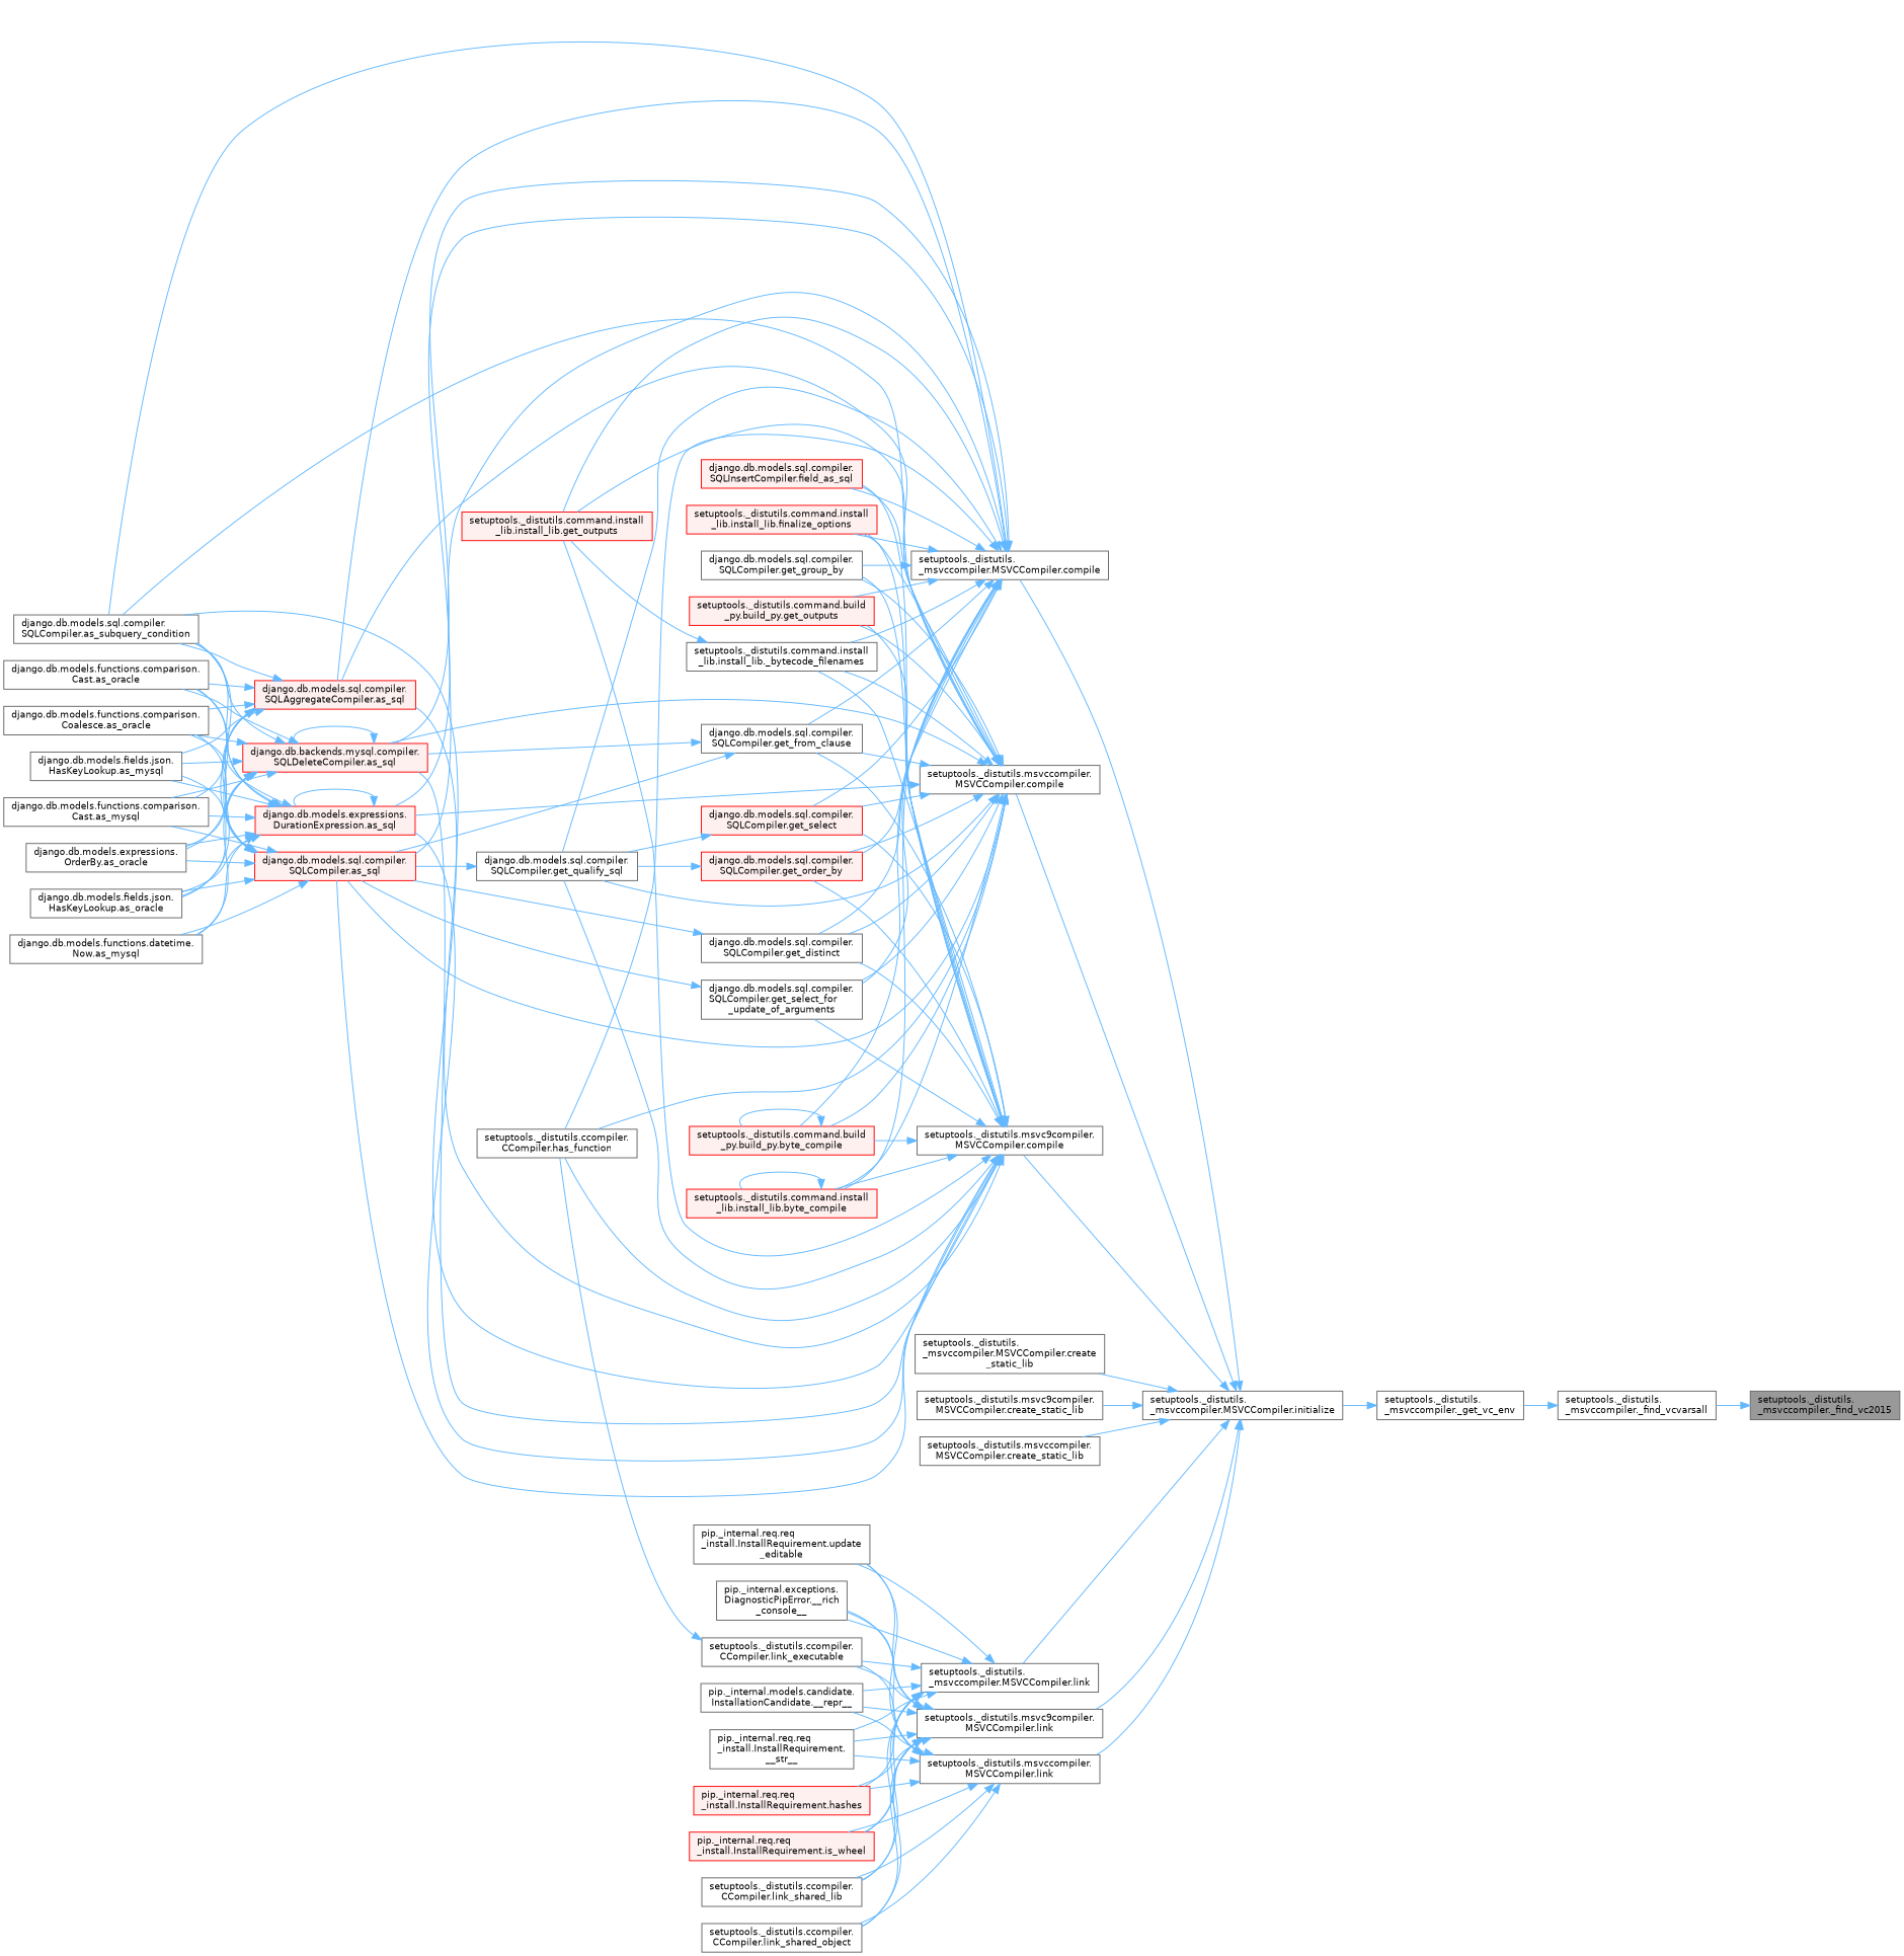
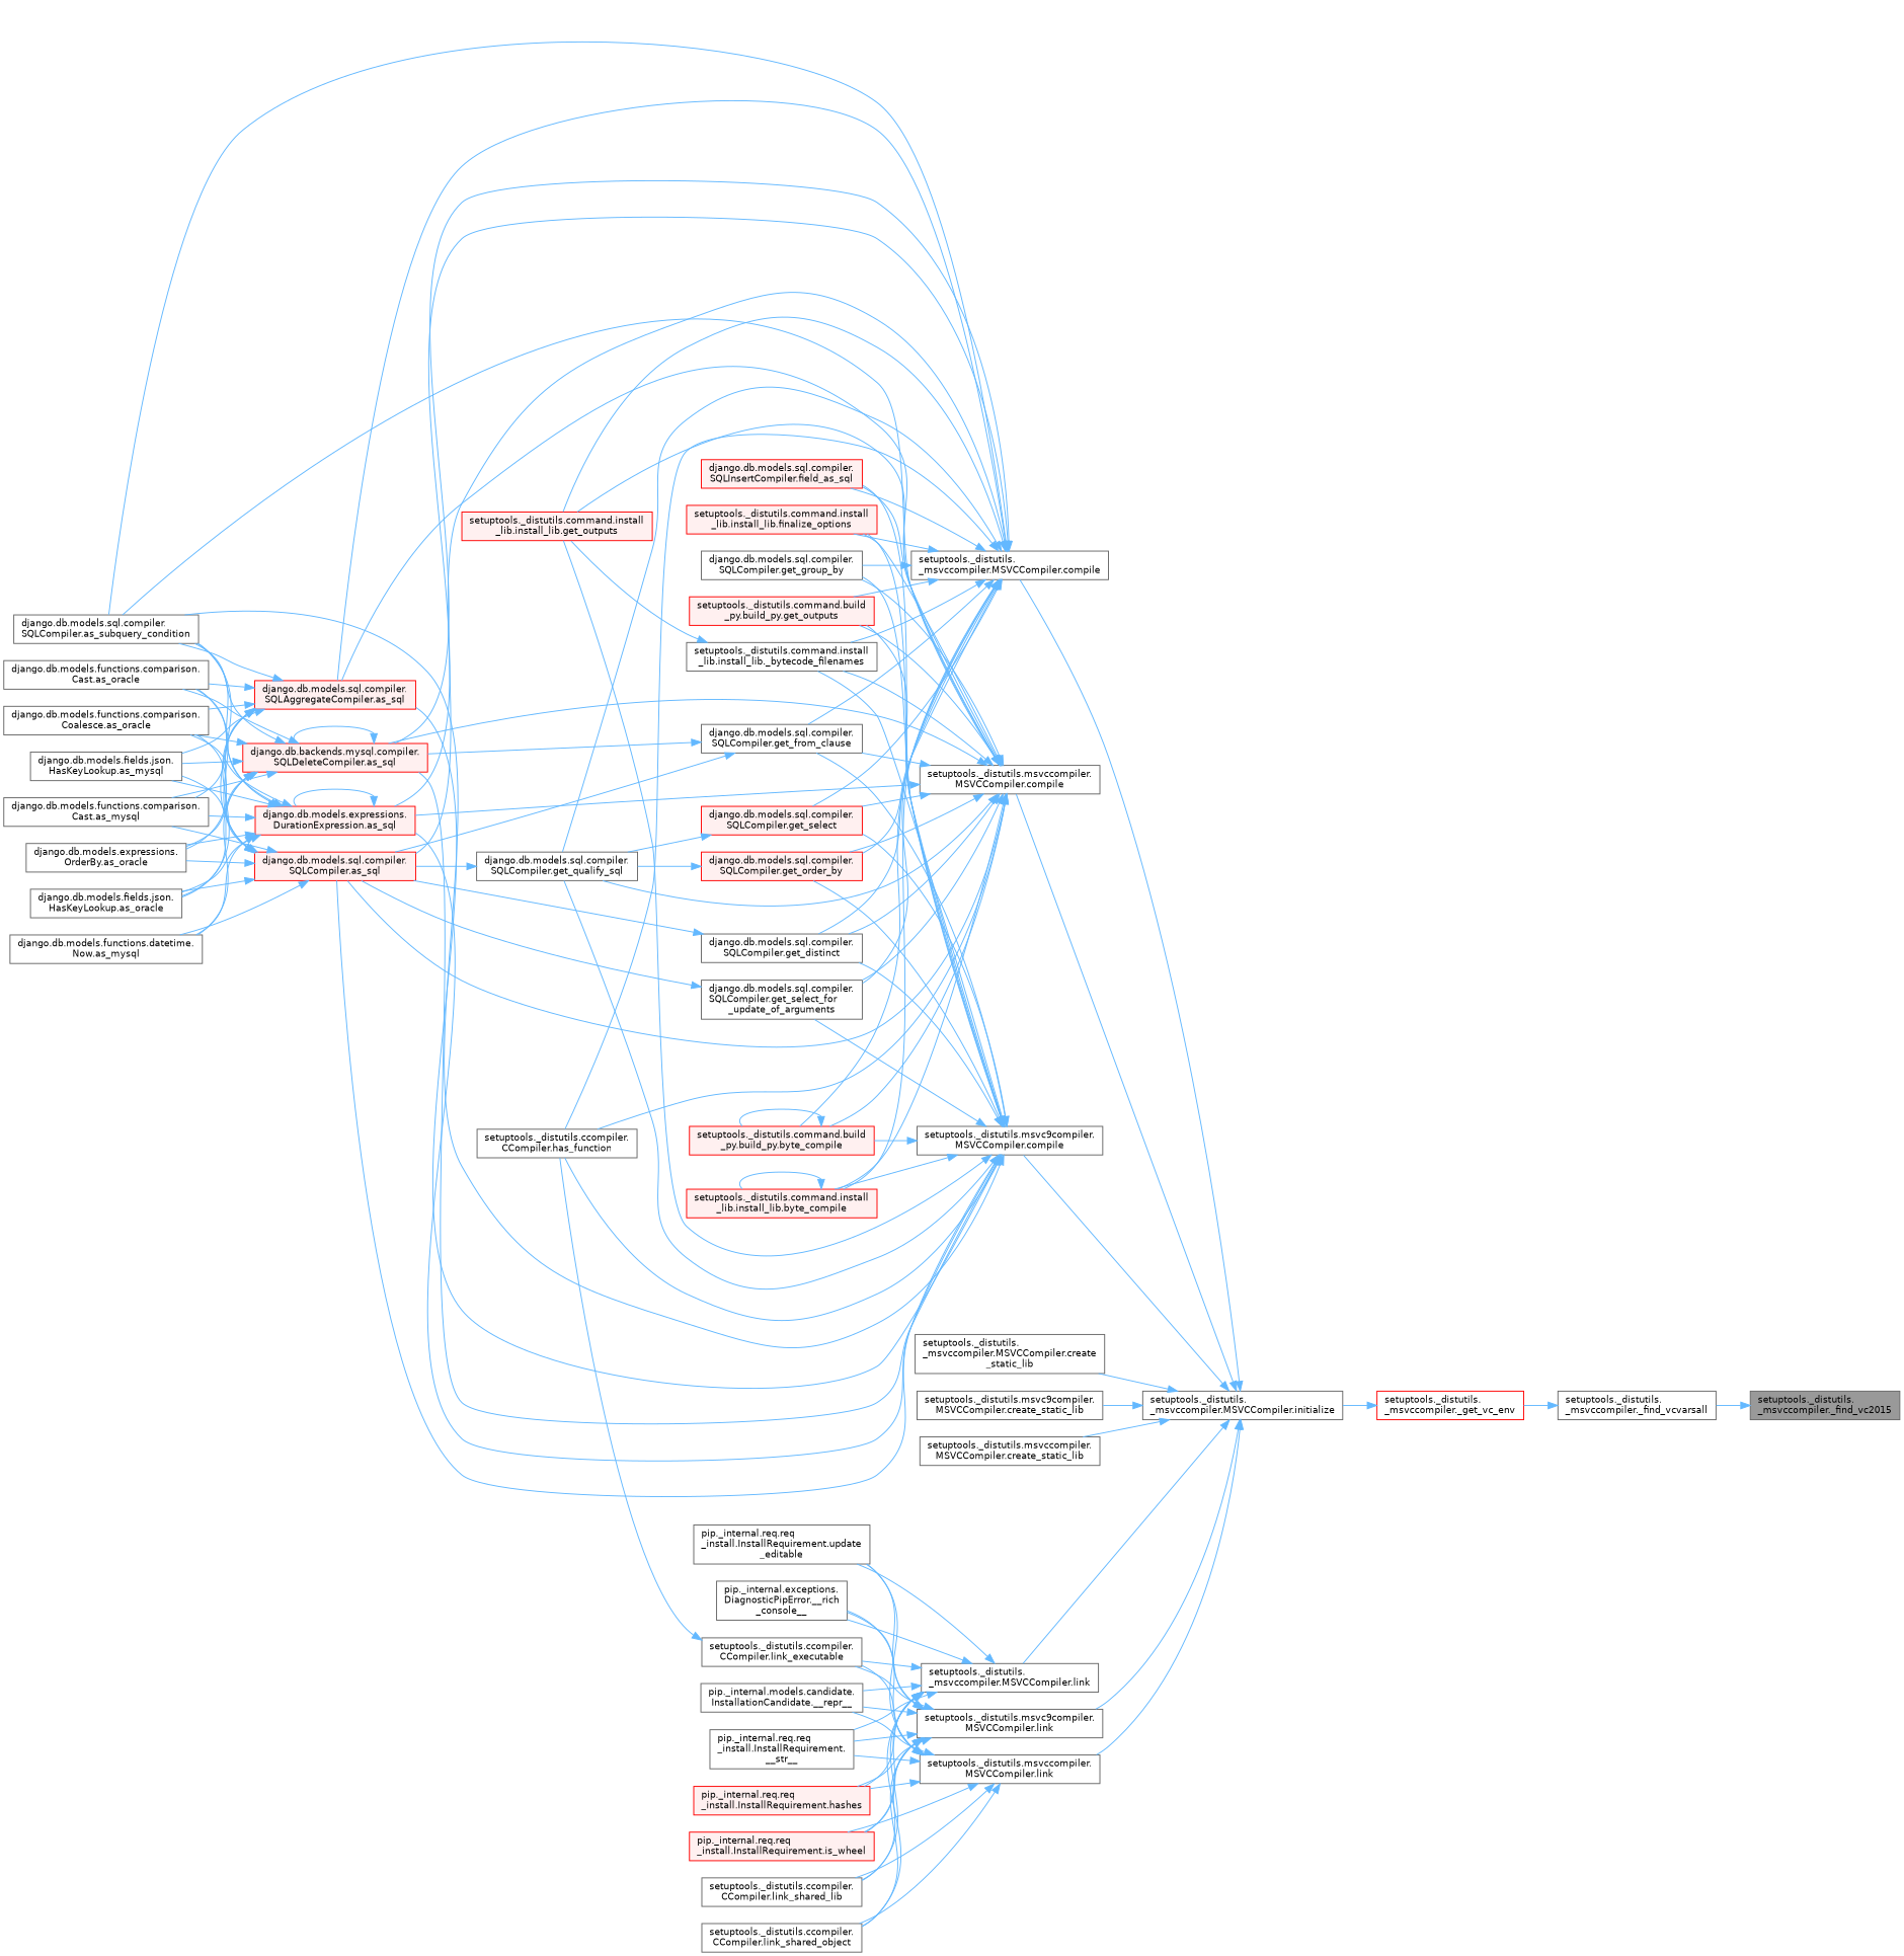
  digraph {
    rankdir=RL
    node [color=grey40 fillcolor=white fontname=Helvetica fontsize=10 shape=box style=filled]
    edge [color=steelblue1 dir=back fontname=Helvetica fontsize=10 labelfontname=Helvetica labelfontsize=10 style=solid]
    n1 [color=gray40 fillcolor=grey60 fontcolor=black height=0.2 label="setuptools._distutils.\l_msvccompiler._find_vc2015" width=0.4]
    n2 [height=0.2 label="setuptools._distutils.\l_msvccompiler._find_vcvarsall" width=0.4]
-   n3 [height=0.2 label="setuptools._distutils.\l_msvccompiler._get_vc_env" width=0.4]
+   n3 [color=red height=0.2 label="setuptools._distutils.\l_msvccompiler._get_vc_env" width=0.4]
    n4 [height=0.2 label="setuptools._distutils.\l_msvccompiler.MSVCCompiler.initialize" width=0.4]
    n5 [height=0.2 label="setuptools._distutils.\l_msvccompiler.MSVCCompiler.compile" width=0.4]
    n6 [height=0.2 label="setuptools._distutils.msvc9compiler.\lMSVCCompiler.compile" width=0.4]
    n7 [height=0.2 label="setuptools._distutils.msvccompiler.\lMSVCCompiler.compile" width=0.4]
    n8 [height=0.2 label="setuptools._distutils.\l_msvccompiler.MSVCCompiler.create\l_static_lib" width=0.4]
    n9 [height=0.2 label="setuptools._distutils.msvc9compiler.\lMSVCCompiler.create_static_lib" width=0.4]
    n10 [height=0.2 label="setuptools._distutils.msvccompiler.\lMSVCCompiler.create_static_lib" width=0.4]
    n11 [height=0.2 label="setuptools._distutils.\l_msvccompiler.MSVCCompiler.link" width=0.4]
    n12 [height=0.2 label="setuptools._distutils.msvc9compiler.\lMSVCCompiler.link" width=0.4]
    n13 [height=0.2 label="setuptools._distutils.msvccompiler.\lMSVCCompiler.link" width=0.4]
    n14 [height=0.2 label="setuptools._distutils.command.install\l_lib.install_lib._bytecode_filenames" width=0.4]
    n15 [color=red fillcolor="#FFF0F0" height=0.2 label="setuptools._distutils.command.install\l_lib.install_lib.get_outputs" width=0.4]
    n16 [color=red fillcolor="#FFF0F0" height=0.2 label="django.db.backends.mysql.compiler.\lSQLDeleteCompiler.as_sql" width=0.4]
    n17 [height=0.2 label="django.db.models.sql.compiler.\lSQLCompiler.as_subquery_condition" width=0.4]
    n18 [color=red fillcolor="#FFF0F0" height=0.2 label="django.db.models.expressions.\lDurationExpression.as_sql" width=0.4]
    n19 [color=red fillcolor="#FFF0F0" height=0.2 label="django.db.models.sql.compiler.\lSQLAggregateCompiler.as_sql" width=0.4]
    n20 [color=red fillcolor="#FFF0F0" height=0.2 label="django.db.models.sql.compiler.\lSQLCompiler.as_sql" width=0.4]
    n21 [color=red fillcolor="#FFF0F0" height=0.2 label="setuptools._distutils.command.build\l_py.build_py.byte_compile" width=0.4]
    n22 [color=red fillcolor="#FFF0F0" height=0.2 label="setuptools._distutils.command.install\l_lib.install_lib.byte_compile" width=0.4]
    n23 [color=red fillcolor="#FFF0F0" height=0.2 label="django.db.models.sql.compiler.\lSQLInsertCompiler.field_as_sql" width=0.4]
    n24 [color=red fillcolor="#FFF0F0" height=0.2 label="setuptools._distutils.command.install\l_lib.install_lib.finalize_options" width=0.4]
    n25 [height=0.2 label="django.db.models.sql.compiler.\lSQLCompiler.get_distinct" width=0.4]
    n26 [height=0.2 label="django.db.models.sql.compiler.\lSQLCompiler.get_from_clause" width=0.4]
    n27 [height=0.2 label="django.db.models.sql.compiler.\lSQLCompiler.get_group_by" width=0.4]
    n28 [color=red fillcolor="#FFF0F0" height=0.2 label="django.db.models.sql.compiler.\lSQLCompiler.get_order_by" width=0.4]
    n29 [height=0.2 label="django.db.models.sql.compiler.\lSQLCompiler.get_qualify_sql" width=0.4]
    n30 [color=red fillcolor="#FFF0F0" height=0.2 label="setuptools._distutils.command.build\l_py.build_py.get_outputs" width=0.4]
    n31 [color=red fillcolor="#FFF0F0" height=0.2 label="django.db.models.sql.compiler.\lSQLCompiler.get_select" width=0.4]
    n32 [height=0.2 label="django.db.models.sql.compiler.\lSQLCompiler.get_select_for\l_update_of_arguments" width=0.4]
    n33 [height=0.2 label="setuptools._distutils.ccompiler.\lCCompiler.has_function" width=0.4]
    n34 [height=0.2 label="pip._internal.models.candidate.\lInstallationCandidate.__repr__" width=0.4]
    n35 [height=0.2 label="pip._internal.exceptions.\lDiagnosticPipError.__rich\l_console__" width=0.4]
    n36 [height=0.2 label="pip._internal.req.req\l_install.InstallRequirement.\l__str__" width=0.4]
    n37 [color=red fillcolor="#FFF0F0" height=0.2 label="pip._internal.req.req\l_install.InstallRequirement.hashes" width=0.4]
    n38 [color=red fillcolor="#FFF0F0" height=0.2 label="pip._internal.req.req\l_install.InstallRequirement.is_wheel" width=0.4]
    n39 [height=0.2 label="setuptools._distutils.ccompiler.\lCCompiler.link_executable" width=0.4]
    n40 [height=0.2 label="setuptools._distutils.ccompiler.\lCCompiler.link_shared_lib" width=0.4]
    n41 [height=0.2 label="setuptools._distutils.ccompiler.\lCCompiler.link_shared_object" width=0.4]
    n42 [height=0.2 label="pip._internal.req.req\l_install.InstallRequirement.update\l_editable" width=0.4]
    n43 [height=0.2 label="django.db.models.fields.json.\lHasKeyLookup.as_mysql" width=0.4]
    n44 [height=0.2 label="django.db.models.functions.comparison.\lCast.as_mysql" width=0.4]
    n45 [height=0.2 label="django.db.models.functions.datetime.\lNow.as_mysql" width=0.4]
    n46 [height=0.2 label="django.db.models.expressions.\lOrderBy.as_oracle" width=0.4]
    n47 [height=0.2 label="django.db.models.fields.json.\lHasKeyLookup.as_oracle" width=0.4]
    n48 [height=0.2 label="django.db.models.functions.comparison.\lCast.as_oracle" width=0.4]
    n49 [height=0.2 label="django.db.models.functions.comparison.\lCoalesce.as_oracle" width=0.4]
    n1 -> n2
    n2 -> n3
    n3 -> n4
    n4 -> n5
    n4 -> n6
    n4 -> n7
    n4 -> n8
    n4 -> n9
    n4 -> n10
    n4 -> n11
    n4 -> n12
    n4 -> n13
    n5 -> n14
    n5 -> n15
    n5 -> n16
    n5 -> n17
    n5 -> n18
    n5 -> n19
    n5 -> n20
    n5 -> n21
    n5 -> n22
    n5 -> n23
    n5 -> n24
    n5 -> n25
    n5 -> n26
    n5 -> n27
    n5 -> n28
    n5 -> n29
    n5 -> n30
    n5 -> n31
    n5 -> n32
    n5 -> n33
    n6 -> n14
    n6 -> n15
    n6 -> n16
    n6 -> n17
    n6 -> n18
    n6 -> n19
    n6 -> n20
    n6 -> n21
    n6 -> n22
    n6 -> n23
    n6 -> n24
    n6 -> n25
    n6 -> n26
    n6 -> n27
    n6 -> n28
    n6 -> n29
    n6 -> n30
    n6 -> n31
    n6 -> n32
    n6 -> n33
    n7 -> n14
    n7 -> n15
    n7 -> n16
    n7 -> n17
    n7 -> n18
    n7 -> n19
    n7 -> n20
    n7 -> n21
    n7 -> n22
    n7 -> n23
    n7 -> n24
    n7 -> n25
    n7 -> n26
    n7 -> n27
    n7 -> n28
    n7 -> n29
    n7 -> n30
    n7 -> n31
    n7 -> n32
    n7 -> n33
    n11 -> n34
    n11 -> n35
    n11 -> n36
    n11 -> n37
    n11 -> n38
    n11 -> n39
    n11 -> n40
    n11 -> n41
    n11 -> n42
    n12 -> n34
    n12 -> n35
    n12 -> n36
    n12 -> n37
    n12 -> n38
    n12 -> n39
    n12 -> n40
    n12 -> n41
    n12 -> n42
    n13 -> n34
    n13 -> n35
    n13 -> n36
    n13 -> n37
    n13 -> n38
    n13 -> n39
    n13 -> n40
    n13 -> n41
    n13 -> n42
    n14 -> n15
    n16 -> n16
    n16 -> n17
    n16 -> n43
    n16 -> n44
    n16 -> n45
    n16 -> n46
    n16 -> n47
    n16 -> n48
    n16 -> n49
    n18 -> n17
    n18 -> n18
    n18 -> n43
    n18 -> n44
    n18 -> n45
    n18 -> n46
    n18 -> n47
    n18 -> n48
    n18 -> n49
    n19 -> n17
    n19 -> n43
    n19 -> n44
    n19 -> n46
    n19 -> n47
    n19 -> n48
    n19 -> n49
    n20 -> n17
    n20 -> n43
    n20 -> n44
    n20 -> n45
    n20 -> n46
    n20 -> n47
    n20 -> n48
    n20 -> n49
    n21 -> n21
    n22 -> n22
    n25 -> n20
    n26 -> n16
    n26 -> n20
    n28 -> n29
    n29 -> n20
    n31 -> n29
    n32 -> n20
    n39 -> n33
  }
